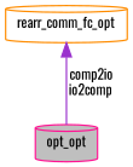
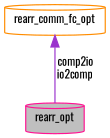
  digraph {
    fontname=Oswald
    node [fontname=Oswald fontsize=10 shape=cylinder style=filled]
-   n1 [color=deeppink fillcolor=grey75 fontcolor=black height=0.2 label=opt_opt width=0.4]
+   n1 [color=deeppink fillcolor=grey75 fontcolor=black height=0.2 label=rearr_opt width=0.4]
    n2 [color=darkorange fillcolor=white height=0.2 label=rearr_comm_fc_opt width=0.4]
    n2 -> n1 [color=darkorchid3 dir=back fontname=Oswald fontsize=10 label=" comp2io\nio2comp" labelfontname=Helvetica labelfontsize=10 style=solid]
  }
